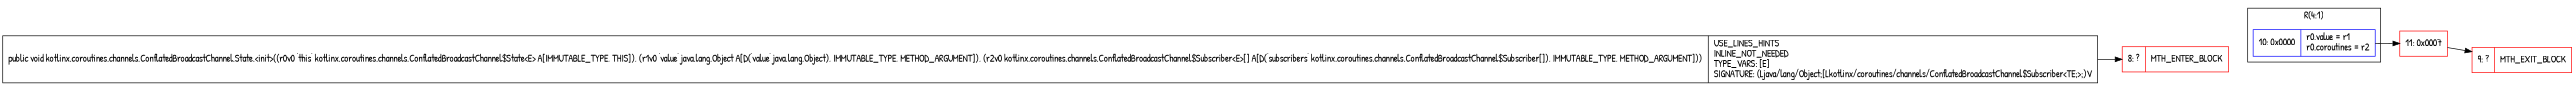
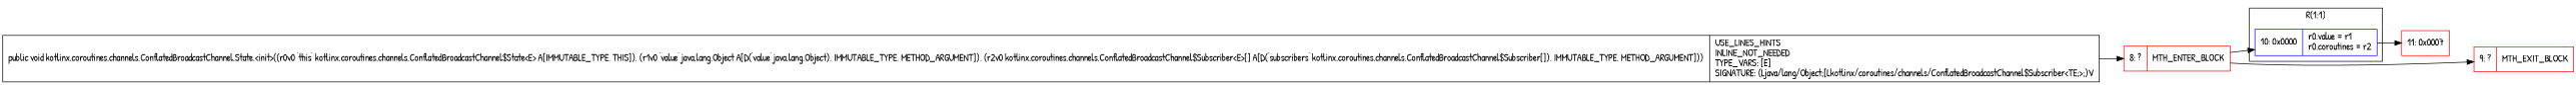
  digraph {
    fontname="Patrick Hand"
    rankdir=LR
    node [color=red fontname="Patrick Hand" shape=record]
    edge [fontname="Patrick Hand"]
    n1 [color=blue label="{10\:\ 0x0000|r0.value = r1\lr0.coroutines = r2\l}"]
    n2 [label="{11\:\ 0x0007}"]
    n3 [label="{9\:\ ?|MTH_EXIT_BLOCK\l}"]
    n4 [label="{8\:\ ?|MTH_ENTER_BLOCK\l}"]
    n5 [label="{public void kotlinx.coroutines.channels.ConflatedBroadcastChannel.State.\<init\>((r0v0 'this' kotlinx.coroutines.channels.ConflatedBroadcastChannel$State\<E\> A[IMMUTABLE_TYPE, THIS]), (r1v0 'value' java.lang.Object A[D('value' java.lang.Object), IMMUTABLE_TYPE, METHOD_ARGUMENT]), (r2v0 kotlinx.coroutines.channels.ConflatedBroadcastChannel$Subscriber\<E\>[] A[D('subscribers' kotlinx.coroutines.channels.ConflatedBroadcastChannel$Subscriber[]), IMMUTABLE_TYPE, METHOD_ARGUMENT]))  | USE_LINES_HINTS\lINLINE_NOT_NEEDED\lTYPE_VARS: [E]\lSIGNATURE: (Ljava\/lang\/Object;[Lkotlinx\/coroutines\/channels\/ConflatedBroadcastChannel$Subscriber\<TE;\>;)V\l}" color=""]
    subgraph cluster_1 {
-     label="R(4:1)"
+     label="R(1:1)"
      n1
    }
    n1 -> n2
-   n2 -> n3
+   n4 -> n3
+   n4 -> n1
    n5 -> n4
  }
